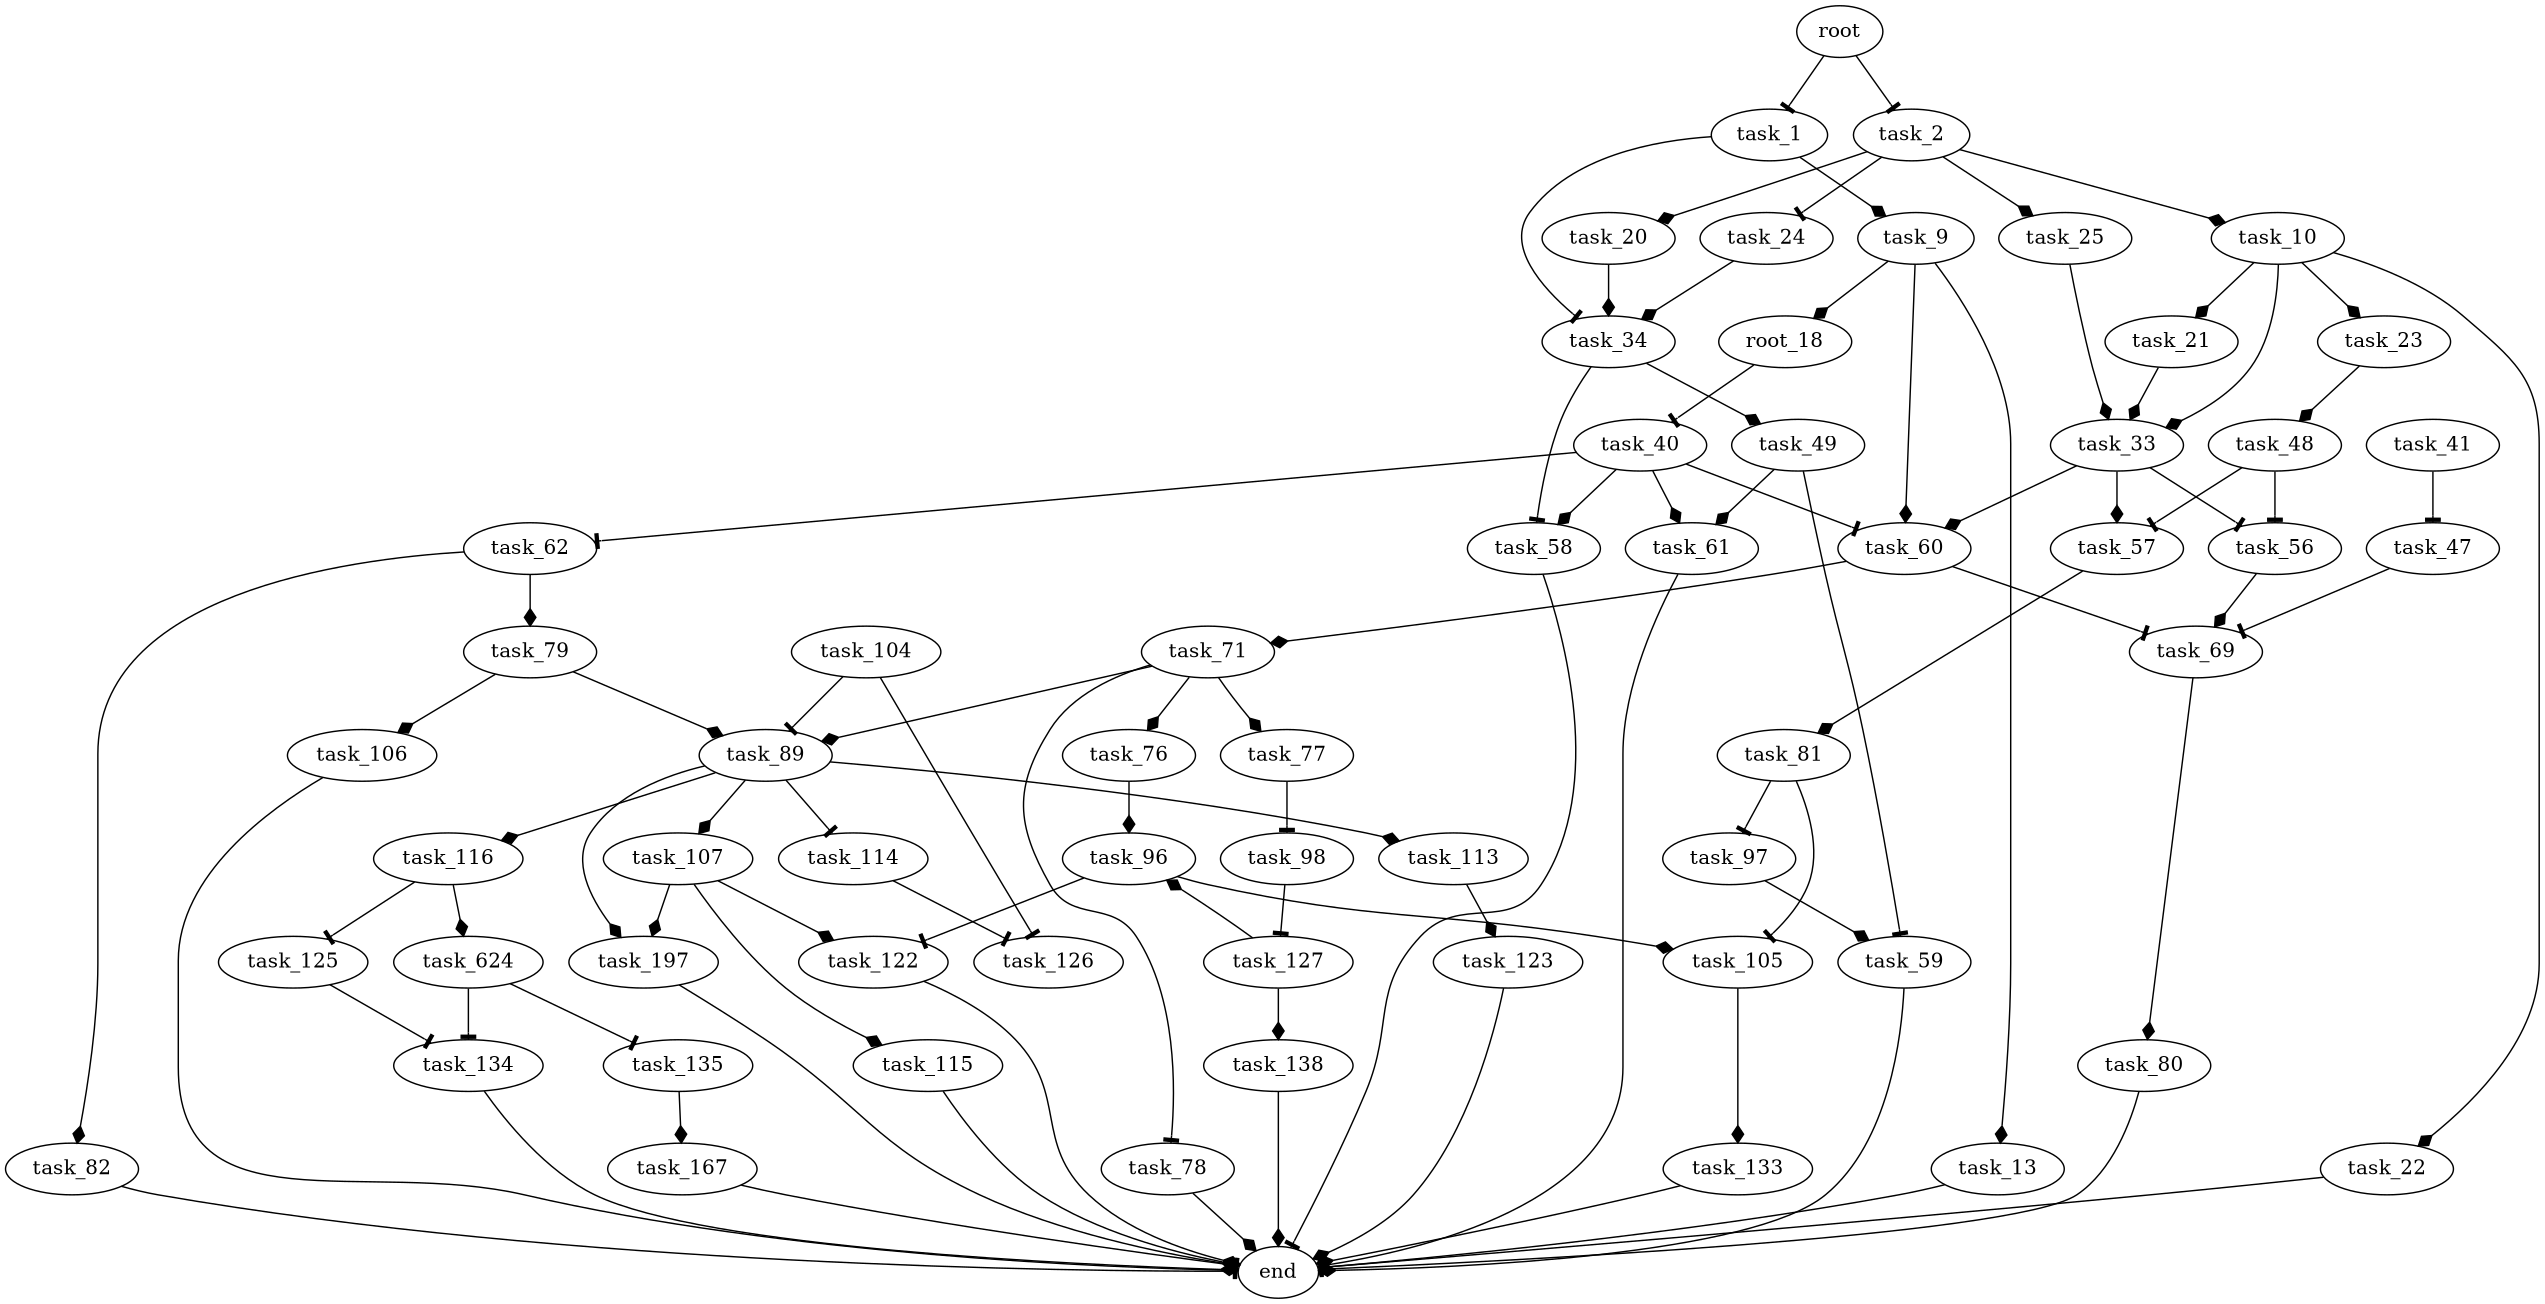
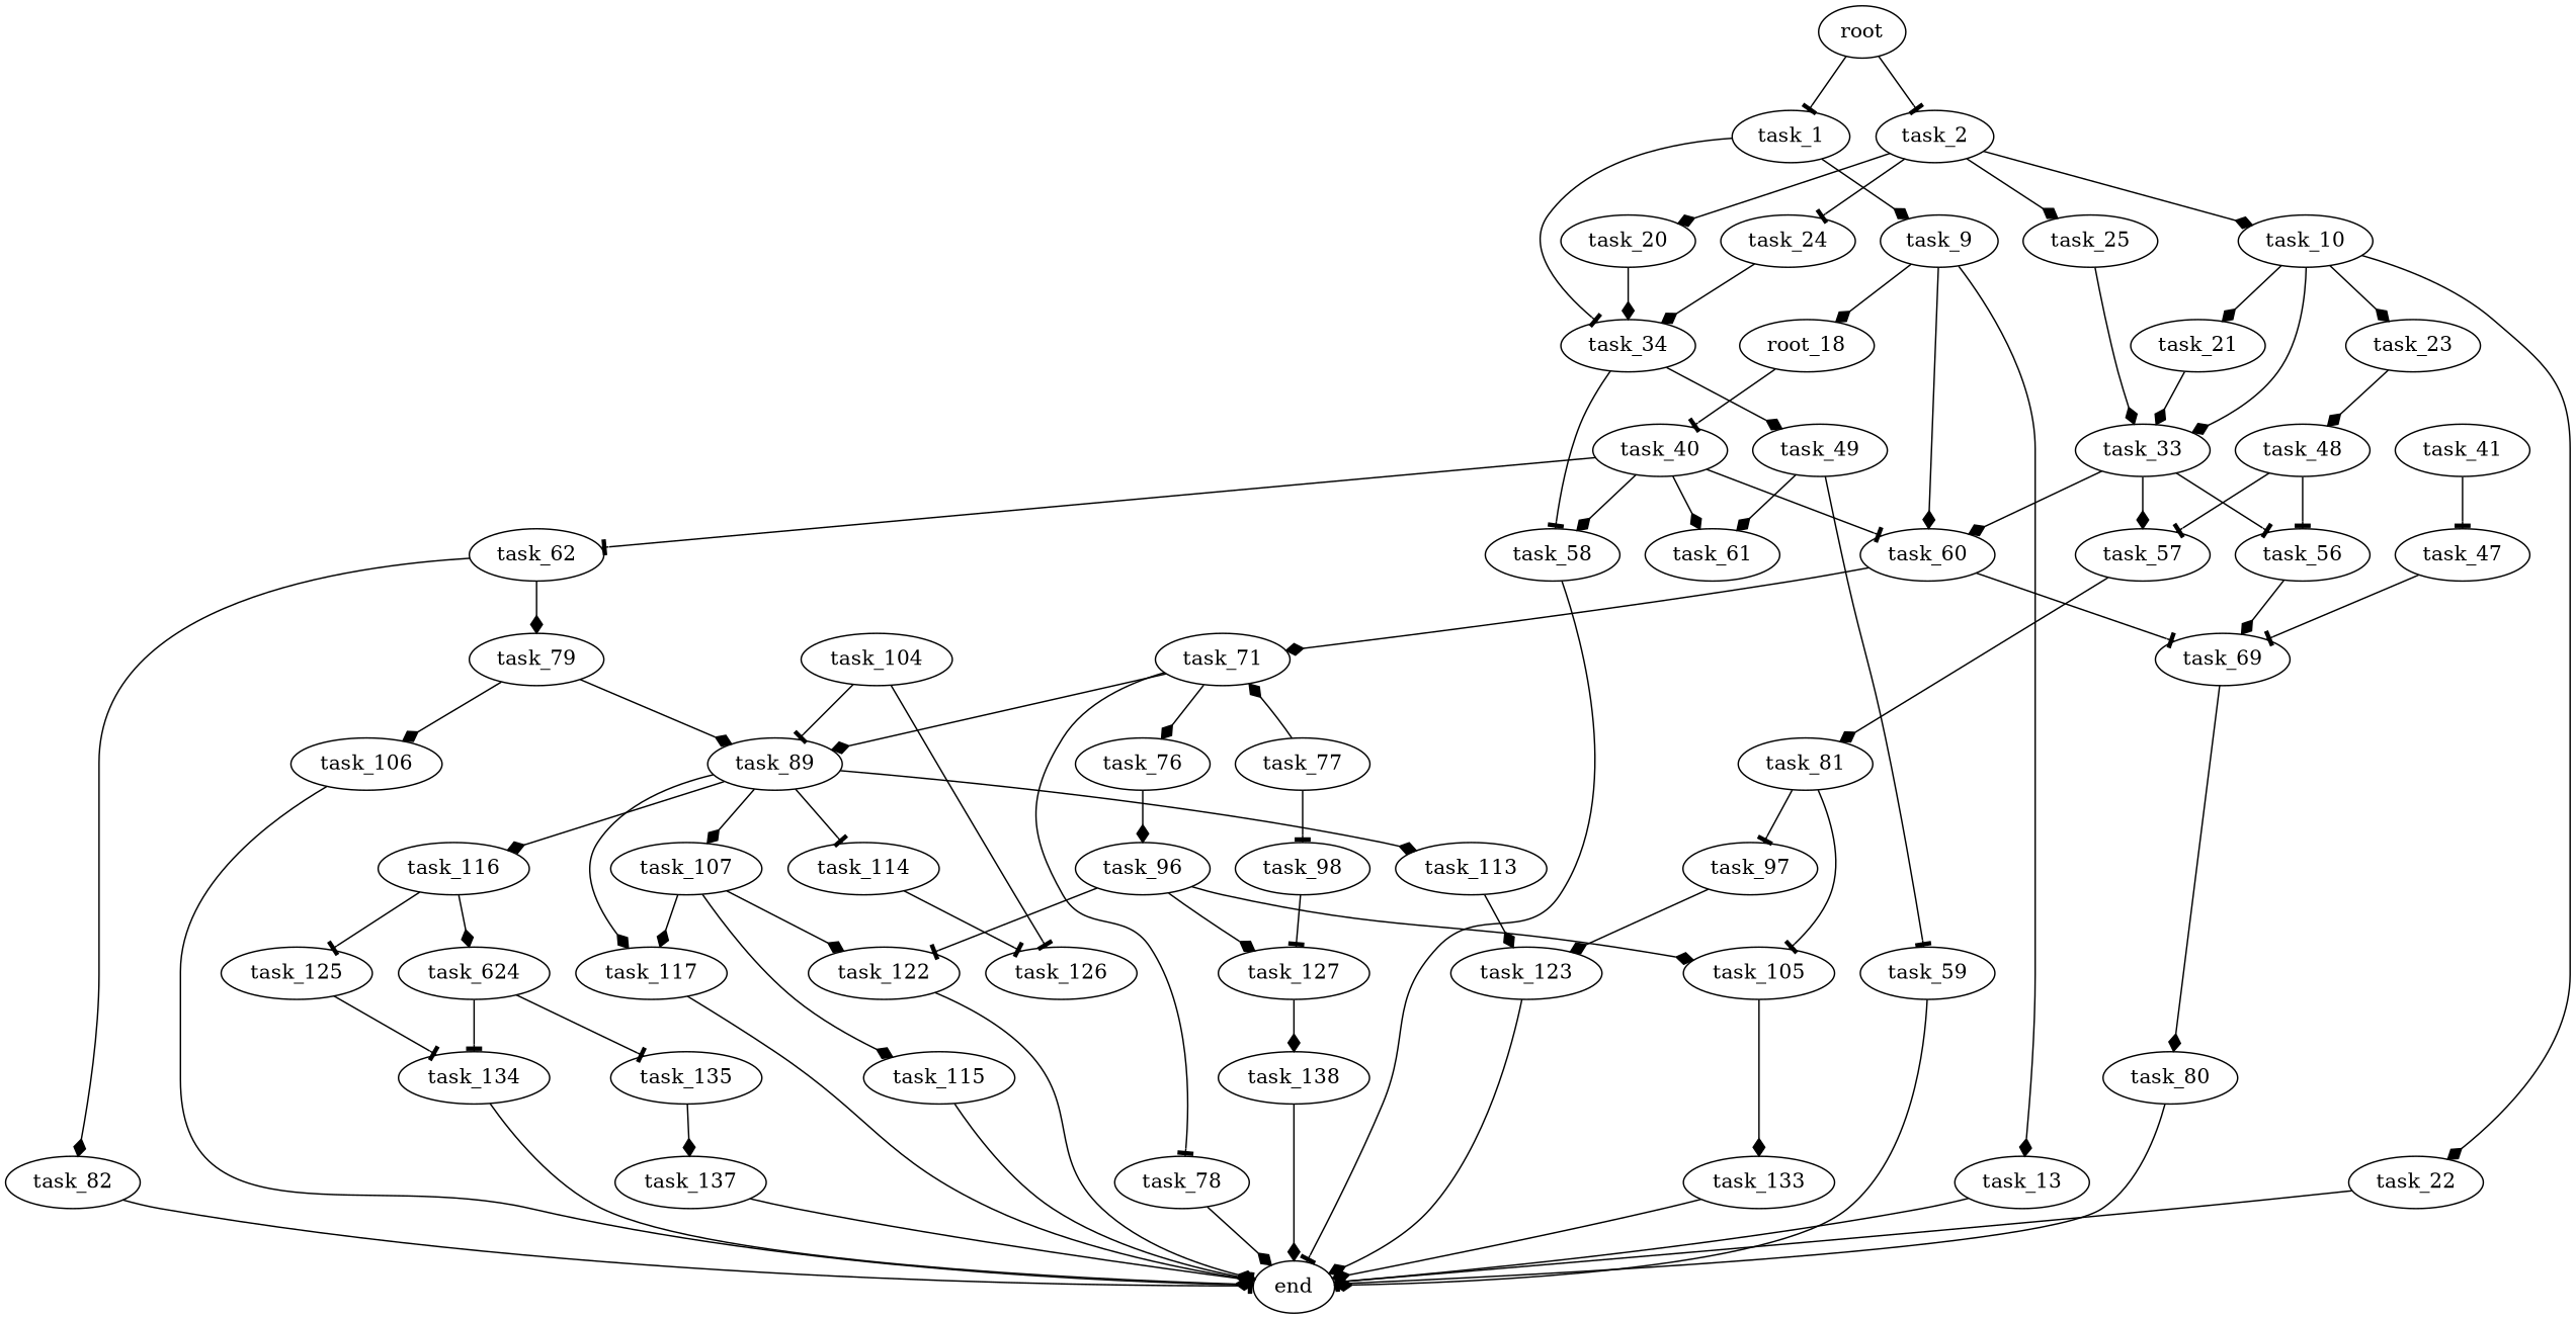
  digraph {
    fontname="DejaVu Serif"
    node [fontname="DejaVu Serif"]
    edge [arrowhead=diamond fontname="DejaVu Serif"]
    root
    task_1
    task_2
    task_9
    task_34
    task_10
    task_20
    task_24
    task_25
    n10 [label=root_18]
    n11 [label=task_13]
    task_60
    task_49
    task_58
    task_21
    task_22
    task_23
    task_33
    task_40
    end
    task_41
    task_47
    task_61
    task_59
    task_48
    task_56
    task_57
    task_62
    task_69
    task_81
    task_71
    task_79
    task_82
    task_80
    task_97
    task_105
    task_76
    task_77
    task_78
    task_89
    task_106
    task_123
    task_133
    task_96
    task_98
    task_107
    task_113
    task_114
    task_116
-   task_117 [label=task_197]
+   task_117
    task_122
    task_127
    task_104
    task_126
    task_115
    n56 [label=task_624]
    task_125
    task_138
    task_134
    task_135
-   task_137 [label=task_167]
+   task_137
    root -> task_1 [arrowhead=tee]
    root -> task_2 [arrowhead=tee]
    task_1 -> task_9
    task_1 -> task_34 [arrowhead=tee]
    task_2 -> task_10
    task_2 -> task_20
    task_2 -> task_24 [arrowhead=tee]
    task_2 -> task_25
    task_9 -> n10
    task_9 -> n11
    task_9 -> task_60
    task_34 -> task_49
    task_34 -> task_58 [arrowhead=tee]
    task_10 -> task_21
    task_10 -> task_22
    task_10 -> task_23
    task_10 -> task_33
    task_20 -> task_34
    task_24 -> task_34
    task_25 -> task_33
    n10 -> task_40 [arrowhead=tee]
    n11 -> end [arrowhead=tee]
    task_60 -> task_69 [arrowhead=tee]
    task_60 -> task_71
    task_49 -> task_61
    task_49 -> task_59 [arrowhead=tee]
    task_58 -> end [arrowhead=tee]
    task_21 -> task_33
    task_22 -> end [arrowhead=tee]
    task_23 -> task_48
    task_33 -> task_60
    task_33 -> task_56 [arrowhead=tee]
    task_33 -> task_57
    task_40 -> task_60 [arrowhead=tee]
    task_40 -> task_58
    task_40 -> task_61
    task_40 -> task_62 [arrowhead=tee]
    task_41 -> task_47 [arrowhead=tee]
    task_47 -> task_69 [arrowhead=tee]
-   task_61 -> end [arrowhead=tee]
    task_59 -> end
    task_48 -> task_56 [arrowhead=tee]
    task_48 -> task_57 [arrowhead=tee]
    task_56 -> task_69
    task_57 -> task_81
    task_62 -> task_79
    task_62 -> task_82
    task_69 -> task_80
    task_81 -> task_97 [arrowhead=tee]
    task_81 -> task_105 [arrowhead=tee]
    task_71 -> task_76
-   task_71 -> task_77
+   task_77 -> task_71
    task_71 -> task_78 [arrowhead=tee]
    task_71 -> task_89
    task_79 -> task_89
    task_79 -> task_106
    task_82 -> end [arrowhead=tee]
    task_80 -> end [arrowhead=tee]
-   task_97 -> task_59
+   task_97 -> task_123
    task_105 -> task_133
    task_76 -> task_96
    task_77 -> task_98 [arrowhead=tee]
    task_78 -> end
    task_89 -> task_107
    task_89 -> task_113
    task_89 -> task_114 [arrowhead=tee]
    task_89 -> task_116
    task_89 -> task_117
    task_106 -> end [arrowhead=tee]
    task_123 -> end
    task_133 -> end
    task_96 -> task_105
    task_96 -> task_122 [arrowhead=tee]
-   task_127 -> task_96
+   task_96 -> task_127
    task_98 -> task_127 [arrowhead=tee]
    task_107 -> task_117
    task_107 -> task_122
    task_107 -> task_115
    task_113 -> task_123
    task_114 -> task_126 [arrowhead=tee]
    task_116 -> n56
    task_116 -> task_125 [arrowhead=tee]
    task_117 -> end
    task_122 -> end
    task_127 -> task_138
    task_104 -> task_89 [arrowhead=tee]
    task_104 -> task_126 [arrowhead=tee]
    task_115 -> end
    n56 -> task_134 [arrowhead=tee]
    n56 -> task_135 [arrowhead=tee]
    task_125 -> task_134 [arrowhead=tee]
    task_138 -> end
    task_134 -> end
    task_135 -> task_137
    task_137 -> end [arrowhead=tee]
  }
